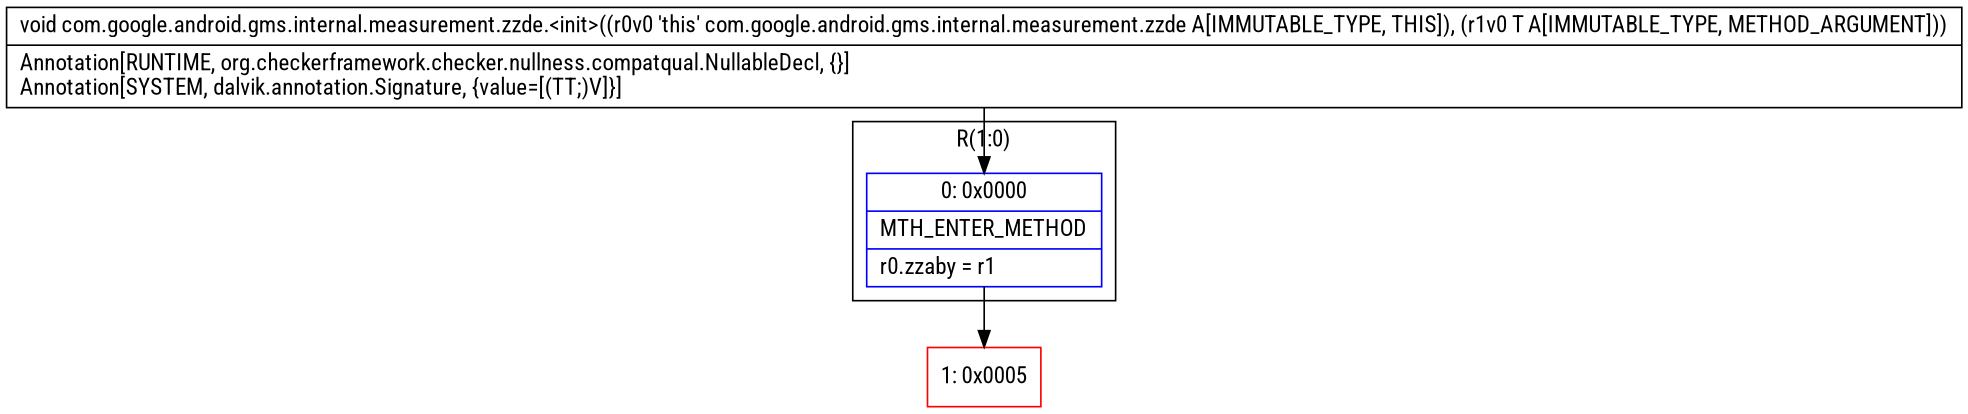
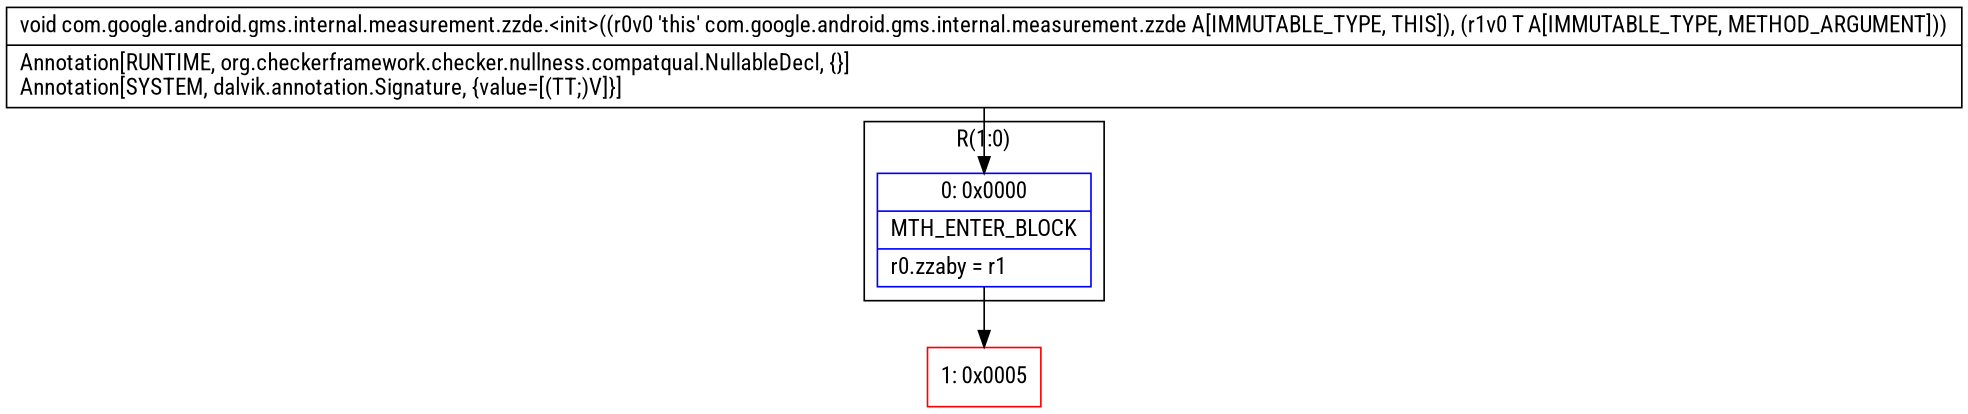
  digraph {
    fontname="Roboto Condensed"
    node [shape=record fontname="Roboto Condensed"]
    edge [fontname="Roboto Condensed"]
-   n1 [color=blue label="{0\:\ 0x0000|MTH_ENTER_METHOD\l|r0.zzaby = r1\l}"]
+   n1 [color=blue label="{0\:\ 0x0000|MTH_ENTER_BLOCK\l|r0.zzaby = r1\l}"]
    n2 [color=red label="{1\:\ 0x0005}"]
    n3 [label="{void com.google.android.gms.internal.measurement.zzde.\<init\>((r0v0 'this' com.google.android.gms.internal.measurement.zzde A[IMMUTABLE_TYPE, THIS]), (r1v0 T A[IMMUTABLE_TYPE, METHOD_ARGUMENT]))  | Annotation[RUNTIME, org.checkerframework.checker.nullness.compatqual.NullableDecl, \{\}]\lAnnotation[SYSTEM, dalvik.annotation.Signature, \{value=[(TT;)V]\}]\l}"]
    subgraph cluster_1 {
      label="R(1:0)"
      n1
    }
    n1 -> n2
    n3 -> n1
  }
